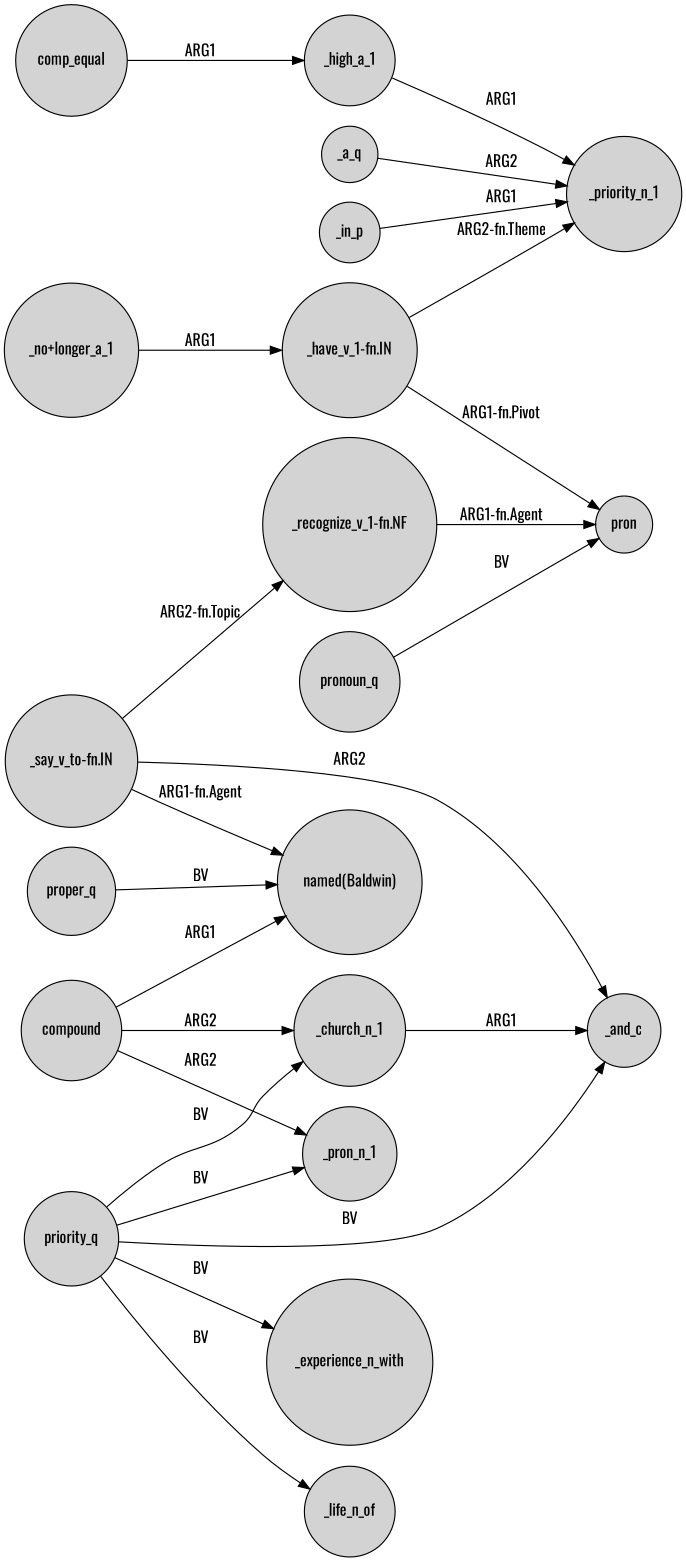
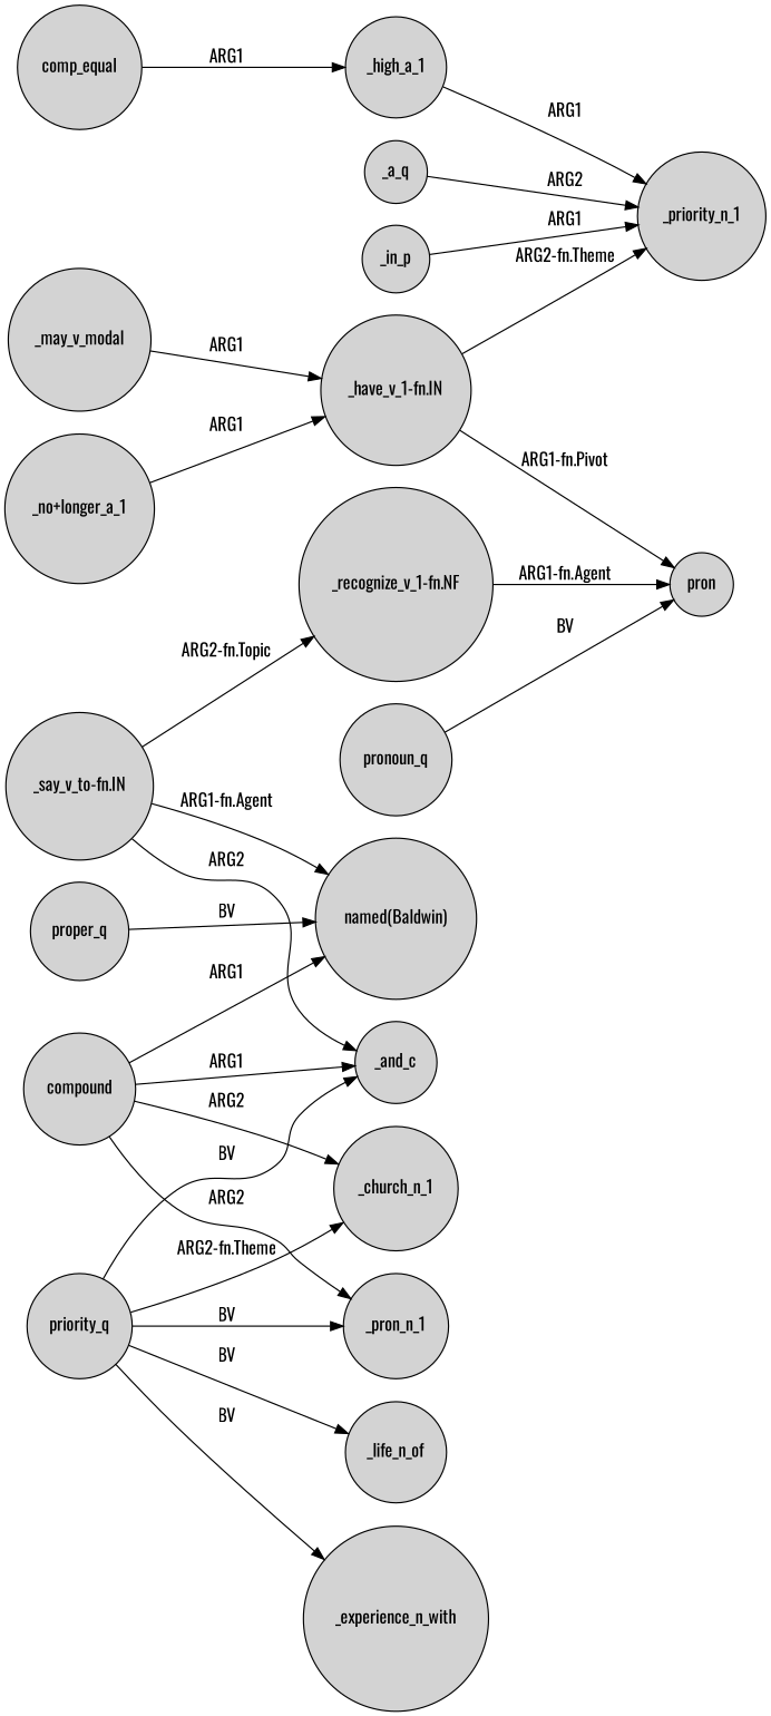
  digraph {
    fontname=Oswald
    rankdir=LR
    node [fontname=Oswald shape=circle style=filled]
    edge [fontname=Oswald]
    "_recognize_v_1-fn.NF"
    pron
+   _may_v_modal
    "_have_v_1-fn.IN"
    _priority_n_1
    compound
    _church_n_1
    n8 [label=_pron_n_1]
    "named(Baldwin)"
    _and_c
    n11 [label=priority_q]
    _experience_n_with
    _life_n_of
    "_say_v_to-fn.IN"
    comp_equal
    _high_a_1
    proper_q
    pronoun_q
    "_no+longer_a_1"
    _a_q
    _in_p
    "_recognize_v_1-fn.NF" -> pron [label="ARG1-fn.Agent"]
+   _may_v_modal -> "_have_v_1-fn.IN" [label=ARG1]
    "_have_v_1-fn.IN" -> pron [label="ARG1-fn.Pivot"]
    "_have_v_1-fn.IN" -> _priority_n_1 [label="ARG2-fn.Theme"]
    compound -> _church_n_1 [label=ARG2]
    compound -> n8 [label=ARG2]
    compound -> "named(Baldwin)" [label=ARG1]
-   _church_n_1 -> _and_c [label=ARG1]
-   n11 -> _church_n_1 [label=BV]
+   compound -> _and_c [label=ARG1]
+   n11 -> _church_n_1 [label="ARG2-fn.Theme"]
    n11 -> n8 [label=BV]
    n11 -> _and_c [label=BV]
    n11 -> _experience_n_with [label=BV]
    n11 -> _life_n_of [label=BV]
    "_say_v_to-fn.IN" -> "_recognize_v_1-fn.NF" [label="ARG2-fn.Topic"]
    "_say_v_to-fn.IN" -> "named(Baldwin)" [label="ARG1-fn.Agent"]
    "_say_v_to-fn.IN" -> _and_c [label=ARG2]
    comp_equal -> _high_a_1 [label=ARG1]
    _high_a_1 -> _priority_n_1 [label=ARG1]
    proper_q -> "named(Baldwin)" [label=BV]
    pronoun_q -> pron [label=BV]
    "_no+longer_a_1" -> "_have_v_1-fn.IN" [label=ARG1]
    _a_q -> _priority_n_1 [label=ARG2]
    _in_p -> _priority_n_1 [label=ARG1]
  }
